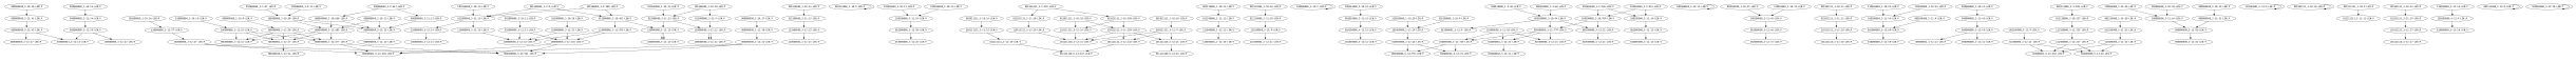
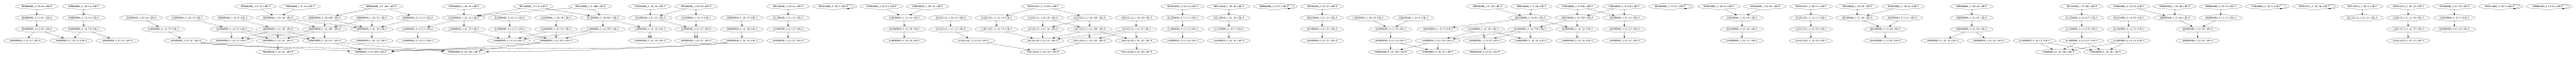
  digraph {
    fontname="JetBrains Mono"
    node [fontname="JetBrains Mono"]
    edge [fontname="JetBrains Mono"]
    "000000000_3-12:35-LEN:9"
    "000000001_4-13:14-LEN:9"
    "000000000_4-13:23-LEN:9"
    "010000000_3-11:11-LEN:9"
    "100000000_4-12:415-LEN:9"
    "100000000_4-13:16-LEN:9"
    "000000000_5-13:921-LEN:9"
    "000000001_5-13:202-LEN:9"
    "000000000_2-11:41-LEN:9"
    "000000000_3-12:42-LEN:9"
    "000000000_4-13:27-LEN:9"
    "111000000_3-12:13-LEN:9"
    "110000001_4-13:14-LEN:9"
    "001110000_1-10:9-LEN:9"
    "001000000_3-12:28-LEN:9"
    "010000000_4-13:26-LEN:9"
    "101111110_4-12:21-LEN:9"
    "011111100_5-13:23-LEN:9"
    "111000000_3-12:11-LEN:9"
    "110000001_4-13:10-LEN:9"
    "000000000_2-11:13-LEN:9"
    "000000000_3-12:13-LEN:9"
    "000000000_4-13:12-LEN:9"
    "010000000_2-11:37-LEN:9"
    "100000000_3-12:37-LEN:9"
    "011110000_2-11:10-LEN:9"
    "111100000_3-12:9-LEN:9"
    "111000001_4-13:11-LEN:9"
    "011011111_1-10:10-LEN:9"
    "110111111_3-11:258-LEN:9"
    "110111111_3-12:14-LEN:9"
    "101111110_4-13:14-LEN:9"
    "101111111_4-12:232-LEN:9"
    "011111110_5-13:247-LEN:9"
    "100100000_2-11:24-LEN:9"
    "100000000_4-13:9-LEN:9"
    "000000000_2-10:650-LEN:9"
    "000000000_3-11:683-LEN:9"
    "000000000_4-12:677-LEN:9"
    "000000000_4-13:11-LEN:9"
    "000000001_4-12:17-LEN:9"
    "000000010_5-13:14-LEN:9"
    "110000000_3-11:393-LEN:9"
    "010100000_4-12:12-LEN:9"
    "101000000_5-13:11-LEN:9"
    "101000000_2-11:19-LEN:9"
    "010000000_3-12:16-LEN:9"
    "100000001_5-13:19-LEN:9"
    "100000000_5-13:752-LEN:9"
    "001000000_3-11:779-LEN:9"
    "010000001_4-12:24-LEN:9"
    "010000000_4-13:14-LEN:9"
    "010000000_4-12:755-LEN:9"
    "100000010_5-13:24-LEN:9"
    "001011111_1-10:10-LEN:9"
    "010111111_2-11:9-LEN:9"
    "001000000_5-13:11-LEN:9"
    "001010000_3-11:13-LEN:9"
    "100100000_2-11:45-LEN:9"
    "001000000_3-12:46-LEN:9"
    "010000000_4-13:47-LEN:9"
    "110000000_1-9:11-LEN:9"
    "100000000_2-10:38-LEN:9"
    "011011111_2-11:11-LEN:9"
    "110111111_3-12:10-LEN:9"
    "101111110_4-13:10-LEN:9"
    "001000000_3-12:21-LEN:9"
    "010000000_4-13:21-LEN:9"
    "001101111_1-9:270-LEN:9"
    "011011111_2-11:18-LEN:9"
    "011011111_2-10:258-LEN:9"
    "110111111_3-12:15-LEN:9"
    "110000000_3-12:11-LEN:9"
    "100000000_4-13:11-LEN:9"
    "000000000_1-10:17-LEN:9"
    "000000000_2-11:18-LEN:9"
    "000000000_3-12:21-LEN:9"
    "001000000_3-12:60-LEN:9"
    "010000000_4-13:58-LEN:9"
    "000000000_1-10:40-LEN:9"
    "001111000_1-10:10-LEN:9"
    "000000000_1-10:42-LEN:9"
    "000000000_2-11:43-LEN:9"
    "000000000_3-12:45-LEN:9"
    "000000001_4-13:13-LEN:9"
    "000000000_4-13:31-LEN:9"
    "001000000_2-10:11-LEN:9"
    "101000000_1-10:28-LEN:9"
    "010000000_2-11:31-LEN:9"
    "011000000_2-11:12-LEN:9"
    "110000000_3-12:12-LEN:9"
    "100000000_4-13:13-LEN:9"
    "011000000_4-12:13-LEN:9"
    "110000001_5-13:252-LEN:9"
    "110000000_5-13:10-LEN:9"
    "110000000_1-10:35-LEN:9"
    "100000000_2-11:64-LEN:9"
    "000000000_3-12:83-LEN:9"
    "000000000_4-13:81-LEN:9"
    "011000000_2-11:15-LEN:9"
    "110000000_3-12:14-LEN:9"
    "110000000_3-12:15-LEN:9"
    "100000000_4-13:14-LEN:9"
    "100010000_1-9:30-LEN:9"
    "000100000_2-10:94-LEN:9"
    "001000001_3-11:9-LEN:9"
    "111000001_4-13:9-LEN:9"
    "111000000_4-12:237-LEN:9"
    "001101111_1-10:10-LEN:9"
    "010100000_1-10:9-LEN:9"
    "010010000_1-10:21-LEN:9"
    "000000000_1-10:19-LEN:9"
    "000000000_2-11:21-LEN:9"
    "001111111_1-10:9-LEN:9"
    "011111111_2-11:11-LEN:9"
    n116 [label="001101111_1-10:12-LEN:9"]
    "011011111_2-11:19-LEN:9"
    "110111111_3-12:17-LEN:9"
    "101111110_4-13:17-LEN:9"
    "101100000_1-10:15-LEN:9"
    "011000000_2-10:401-LEN:9"
    "111000000_3-12:21-LEN:9"
    "110010000_1-10:29-LEN:9"
    "100100000_2-11:54-LEN:9"
    "010010000_1-10:24-LEN:9"
    "110010000_1-10:23-LEN:9"
    "010000000_1-10:28-LEN:9"
    "101100000_1-10:11-LEN:9"
    "110100000_3-11:10-LEN:9"
    "101000000_4-12:9-LEN:9"
    "010000000_5-13:10-LEN:9"
    "000000000_2-11:34-LEN:9"
    "101000000_1-10:36-LEN:9"
    "000000000_2-11:10-LEN:9"
    "101111111_3-12:10-LEN:9"
    "000000000_1-10:11-LEN:9"
    "010010000_1-9:396-LEN:9"
    "100100000_2-11:14-LEN:9"
    "100100000_2-10:709-LEN:9"
    "001000000_3-12:12-LEN:9"
    "010000000_4-13:13-LEN:9"
    "110100000_1-10:10-LEN:9"
    "011110000_2-10:237-LEN:9"
    "111100000_3-11:233-LEN:9"
    "000100000_2-11:9-LEN:9"
    "101000000_2-11:10-LEN:9"
    "000000000_1-10:34-LEN:9"
    "001111000_1-10:9-LEN:9"
    "110010000_1-9:315-LEN:9"
    "011100000_2-11:13-LEN:9"
    "010111111_2-11:12-LEN:9"
    "001110000_1-10:20-LEN:9"
    "011100000_2-11:21-LEN:9"
    "010000000_1-9:27-LEN:9"
    "100101000_2-10:13-LEN:9"
    "100001000_5-13:10-LEN:9"
    "011000000_2-11:9-LEN:9"
    "001011111_1-10:14-LEN:9"
    "000010000_1-9:60-LEN:9"
    "001110000_1-10:11-LEN:9"
    "011100000_2-11:11-LEN:9"
    "101100000_1-10:10-LEN:9"
    "010000000_2-10:15-LEN:9"
    "100000000_3-11:15-LEN:9"
    "001101111_1-10:11-LEN:9"
    "001111000_1-9:228-LEN:9"
    "101100000_1-9:388-LEN:9"
-   "001100000_3-11:9-LEN:9"
    "000000000_1-9:657-LEN:9"
    "110010000_1-10:11-LEN:9"
    "001100000_1-9:9-LEN:9"
    "010010000_1-10:13-LEN:9"
    "001110000_1-10:14-LEN:9"
    "000000000_1-10:9-LEN:9"
    "000000000_3-12:35-LEN:9" -> "000000001_4-13:14-LEN:9"
    "000000000_3-12:35-LEN:9" -> "000000000_4-13:23-LEN:9"
    "010000000_3-11:11-LEN:9" -> "100000000_4-12:415-LEN:9"
    "010000000_3-11:11-LEN:9" -> "100000000_4-13:16-LEN:9"
    "100000000_4-12:415-LEN:9" -> "000000000_5-13:921-LEN:9"
    "100000000_4-12:415-LEN:9" -> "000000001_5-13:202-LEN:9"
    "000000000_2-11:41-LEN:9" -> "000000000_3-12:42-LEN:9"
    "000000000_3-12:42-LEN:9" -> "000000001_4-13:14-LEN:9"
    "000000000_3-12:42-LEN:9" -> "000000000_4-13:27-LEN:9"
    "111000000_3-12:13-LEN:9" -> "110000001_4-13:14-LEN:9"
    "001110000_1-10:9-LEN:9" -> "001110000_1-10:9-LEN:9"
    "001000000_3-12:28-LEN:9" -> "010000000_4-13:26-LEN:9"
    "101111110_4-12:21-LEN:9" -> "011111100_5-13:23-LEN:9"
    "111000000_3-12:11-LEN:9" -> "110000001_4-13:10-LEN:9"
    "000000000_2-11:13-LEN:9" -> "000000000_3-12:13-LEN:9"
    "000000000_3-12:13-LEN:9" -> "000000000_4-13:12-LEN:9"
    "010000000_2-11:37-LEN:9" -> "100000000_3-12:37-LEN:9"
    "100000000_3-12:37-LEN:9" -> "000000000_5-13:921-LEN:9"
    "100000000_3-12:37-LEN:9" -> "000000001_5-13:202-LEN:9"
    "011110000_2-11:10-LEN:9" -> "111100000_3-12:9-LEN:9"
    "111100000_3-12:9-LEN:9" -> "111000001_4-13:11-LEN:9"
    "011011111_1-10:10-LEN:9" -> "110111111_3-11:258-LEN:9"
    "011011111_1-10:10-LEN:9" -> "110111111_3-12:14-LEN:9"
    "110111111_3-11:258-LEN:9" -> "101111110_4-12:21-LEN:9"
    "110111111_3-11:258-LEN:9" -> "101111110_4-13:14-LEN:9"
    "110111111_3-11:258-LEN:9" -> "101111111_4-12:232-LEN:9"
    "110111111_3-12:14-LEN:9" -> "101111110_4-13:14-LEN:9"
    "101111111_4-12:232-LEN:9" -> "011111110_5-13:247-LEN:9"
    "100100000_2-11:24-LEN:9" -> "001000000_3-12:28-LEN:9"
    "100000000_4-13:9-LEN:9" -> "100000000_4-13:9-LEN:9"
    "000000000_2-10:650-LEN:9" -> "000000000_3-12:13-LEN:9"
    "000000000_2-10:650-LEN:9" -> "000000000_3-11:683-LEN:9"
    "000000000_3-11:683-LEN:9" -> "000000000_4-12:677-LEN:9"
    "000000000_3-11:683-LEN:9" -> "000000000_4-13:11-LEN:9"
    "000000000_3-11:683-LEN:9" -> "000000001_4-12:17-LEN:9"
    "000000000_4-12:677-LEN:9" -> "000000000_5-13:921-LEN:9"
    "000000000_4-12:677-LEN:9" -> "000000001_5-13:202-LEN:9"
    "000000001_4-12:17-LEN:9" -> "000000010_5-13:14-LEN:9"
    "110000000_3-11:393-LEN:9" -> "100000000_4-12:415-LEN:9"
    "110000000_3-11:393-LEN:9" -> "100000000_4-13:16-LEN:9"
    "010100000_4-12:12-LEN:9" -> "101000000_5-13:11-LEN:9"
    "101000000_2-11:19-LEN:9" -> "010000000_3-12:16-LEN:9"
    "010000000_3-12:16-LEN:9" -> "100000001_5-13:19-LEN:9"
    "010000000_3-12:16-LEN:9" -> "100000000_5-13:752-LEN:9"
    "001000000_3-11:779-LEN:9" -> "010000001_4-12:24-LEN:9"
    "001000000_3-11:779-LEN:9" -> "010000000_4-13:14-LEN:9"
    "001000000_3-11:779-LEN:9" -> "010000000_4-12:755-LEN:9"
    "010000001_4-12:24-LEN:9" -> "100000010_5-13:24-LEN:9"
    "010000000_4-12:755-LEN:9" -> "100000001_5-13:19-LEN:9"
    "010000000_4-12:755-LEN:9" -> "100000000_5-13:752-LEN:9"
    "001011111_1-10:10-LEN:9" -> "010111111_2-11:9-LEN:9"
    "010111111_2-11:9-LEN:9" -> "101111110_4-12:21-LEN:9"
    "010111111_2-11:9-LEN:9" -> "101111110_4-13:14-LEN:9"
    "010111111_2-11:9-LEN:9" -> "101111111_4-12:232-LEN:9"
    "001000000_5-13:11-LEN:9" -> "001000000_5-13:11-LEN:9"
    "001010000_3-11:13-LEN:9" -> "010100000_4-12:12-LEN:9"
    "100100000_2-11:45-LEN:9" -> "001000000_3-12:46-LEN:9"
    "001000000_3-12:46-LEN:9" -> "010000000_4-13:47-LEN:9"
    "110000000_1-9:11-LEN:9" -> "100000000_2-10:38-LEN:9"
    "100000000_2-10:38-LEN:9" -> "000000000_3-12:13-LEN:9"
    "100000000_2-10:38-LEN:9" -> "000000000_3-11:683-LEN:9"
    "011011111_2-11:11-LEN:9" -> "110111111_3-12:10-LEN:9"
    "110111111_3-12:10-LEN:9" -> "101111110_4-13:10-LEN:9"
    "001000000_3-12:21-LEN:9" -> "010000000_4-13:21-LEN:9"
    "001101111_1-9:270-LEN:9" -> "011011111_2-11:18-LEN:9"
    "001101111_1-9:270-LEN:9" -> "011011111_2-10:258-LEN:9"
    "011011111_2-11:18-LEN:9" -> "110111111_3-12:15-LEN:9"
    "011011111_2-10:258-LEN:9" -> "110111111_3-11:258-LEN:9"
    "011011111_2-10:258-LEN:9" -> "110111111_3-12:14-LEN:9"
    "110111111_3-12:15-LEN:9" -> "101111110_4-13:14-LEN:9"
    "110000000_3-12:11-LEN:9" -> "100000000_4-13:11-LEN:9"
    "110000000_3-12:11-LEN:9" -> "100000000_4-13:11-LEN:9"
    "000000000_1-10:17-LEN:9" -> "000000000_2-11:18-LEN:9"
    "000000000_2-11:18-LEN:9" -> "000000000_3-12:21-LEN:9"
    "000000000_3-12:21-LEN:9" -> "000000000_5-13:921-LEN:9"
    "000000000_3-12:21-LEN:9" -> "000000001_5-13:202-LEN:9"
    "001000000_3-12:60-LEN:9" -> "010000000_4-13:58-LEN:9"
    "000000000_1-10:40-LEN:9" -> "000000000_2-11:41-LEN:9"
    "001111000_1-10:10-LEN:9" -> "011110000_2-11:10-LEN:9"
    "000000000_1-10:42-LEN:9" -> "000000000_2-11:43-LEN:9"
    "000000000_2-11:43-LEN:9" -> "000000000_3-12:45-LEN:9"
    "000000000_3-12:45-LEN:9" -> "000000001_4-13:13-LEN:9"
    "000000000_3-12:45-LEN:9" -> "000000000_4-13:31-LEN:9"
    "001000000_2-10:11-LEN:9" -> "010000000_3-11:11-LEN:9"
    "101000000_1-10:28-LEN:9" -> "010000000_2-11:31-LEN:9"
    "010000000_2-11:31-LEN:9" -> "100000000_4-12:415-LEN:9"
    "010000000_2-11:31-LEN:9" -> "100000000_4-13:16-LEN:9"
    "011000000_2-11:12-LEN:9" -> "110000000_3-12:11-LEN:9"
    "011000000_2-11:12-LEN:9" -> "110000000_3-12:12-LEN:9"
    "110000000_3-12:12-LEN:9" -> "100000000_4-13:13-LEN:9"
    "110000000_3-12:12-LEN:9" -> "100000000_4-13:13-LEN:9"
    "011000000_4-12:13-LEN:9" -> "110000001_5-13:252-LEN:9"
    "011000000_4-12:13-LEN:9" -> "110000000_5-13:10-LEN:9"
    "110000000_1-10:35-LEN:9" -> "100000000_2-11:64-LEN:9"
    "100000000_2-11:64-LEN:9" -> "000000000_3-12:83-LEN:9"
    "000000000_3-12:83-LEN:9" -> "000000000_4-13:81-LEN:9"
    "011000000_2-11:15-LEN:9" -> "110000000_3-12:14-LEN:9"
    "011000000_2-11:15-LEN:9" -> "110000000_3-12:15-LEN:9"
    "110000000_3-12:14-LEN:9" -> "100000000_4-13:14-LEN:9"
    "110000000_3-12:15-LEN:9" -> "100000000_4-13:16-LEN:9"
    "100010000_1-9:30-LEN:9" -> "000100000_2-10:94-LEN:9"
    "000100000_2-10:94-LEN:9" -> "001000000_3-11:779-LEN:9"
    "000100000_2-10:94-LEN:9" -> "001000000_3-12:21-LEN:9"
    "000100000_2-10:94-LEN:9" -> "001000001_3-11:9-LEN:9"
    "111000001_4-13:9-LEN:9" -> "111000001_4-13:9-LEN:9"
    "111000000_4-12:237-LEN:9" -> "110000001_5-13:252-LEN:9"
    "111000000_4-12:237-LEN:9" -> "110000000_5-13:10-LEN:9"
    "001101111_1-10:10-LEN:9" -> "001101111_1-10:10-LEN:9"
    "010100000_1-10:9-LEN:9" -> "101000000_2-11:19-LEN:9"
    "010010000_1-10:21-LEN:9" -> "100100000_2-11:45-LEN:9"
    "000000000_1-10:19-LEN:9" -> "000000000_2-11:21-LEN:9"
    "000000000_2-11:21-LEN:9" -> "000000000_3-12:83-LEN:9"
    "001111111_1-10:9-LEN:9" -> "011111111_2-11:11-LEN:9"
    n116 -> "011011111_2-11:19-LEN:9"
    "011011111_2-11:19-LEN:9" -> "110111111_3-12:17-LEN:9"
    "110111111_3-12:17-LEN:9" -> "101111110_4-13:17-LEN:9"
    "101100000_1-10:15-LEN:9" -> "011000000_2-11:15-LEN:9"
    "011000000_2-10:401-LEN:9" -> "110000000_3-11:393-LEN:9"
    "011000000_2-10:401-LEN:9" -> "110000000_3-12:12-LEN:9"
    "111000000_3-12:21-LEN:9" -> "110000001_5-13:252-LEN:9"
    "111000000_3-12:21-LEN:9" -> "110000000_5-13:10-LEN:9"
    "110010000_1-10:29-LEN:9" -> "100100000_2-11:54-LEN:9"
    "100100000_2-11:54-LEN:9" -> "001000000_3-12:60-LEN:9"
    "010010000_1-10:24-LEN:9" -> "100100000_2-11:54-LEN:9"
    "110010000_1-10:23-LEN:9" -> "100100000_2-11:45-LEN:9"
    "010000000_1-10:28-LEN:9" -> "100000000_2-11:64-LEN:9"
    "101100000_1-10:11-LEN:9" -> "011000000_2-11:12-LEN:9"
    "110100000_3-11:10-LEN:9" -> "101000000_4-12:9-LEN:9"
    "101000000_4-12:9-LEN:9" -> "010000000_5-13:10-LEN:9"
    "000000000_2-11:34-LEN:9" -> "000000000_3-12:35-LEN:9"
    "101000000_1-10:36-LEN:9" -> "010000000_2-11:37-LEN:9"
    "000000000_2-11:10-LEN:9" -> "000000000_4-12:677-LEN:9"
    "000000000_2-11:10-LEN:9" -> "000000000_4-13:11-LEN:9"
    "000000000_2-11:10-LEN:9" -> "000000001_4-12:17-LEN:9"
    "101111111_3-12:10-LEN:9" -> "011111110_5-13:247-LEN:9"
    "000000000_1-10:11-LEN:9" -> "000000000_3-12:13-LEN:9"
    "000000000_1-10:11-LEN:9" -> "000000000_3-11:683-LEN:9"
    "010010000_1-9:396-LEN:9" -> "100100000_2-11:14-LEN:9"
    "010010000_1-9:396-LEN:9" -> "100100000_2-10:709-LEN:9"
    "100100000_2-11:14-LEN:9" -> "001000000_3-12:12-LEN:9"
    "100100000_2-10:709-LEN:9" -> "001000000_3-11:779-LEN:9"
    "100100000_2-10:709-LEN:9" -> "001000000_3-12:21-LEN:9"
    "001000000_3-12:12-LEN:9" -> "010000000_4-13:13-LEN:9"
    "110100000_1-10:10-LEN:9" -> "101000000_2-11:19-LEN:9"
    "011110000_2-10:237-LEN:9" -> "111100000_3-11:233-LEN:9"
    "111100000_3-11:233-LEN:9" -> "111000000_4-12:237-LEN:9"
    "000100000_2-11:9-LEN:9" -> "001000000_3-12:60-LEN:9"
    "101000000_2-11:10-LEN:9" -> "010000001_4-12:24-LEN:9"
    "101000000_2-11:10-LEN:9" -> "010000000_4-13:14-LEN:9"
    "101000000_2-11:10-LEN:9" -> "010000000_4-12:755-LEN:9"
    "000000000_1-10:34-LEN:9" -> "000000000_2-11:34-LEN:9"
    "001111000_1-10:9-LEN:9" -> "001111000_1-10:9-LEN:9"
    "110010000_1-9:315-LEN:9" -> "100100000_2-11:14-LEN:9"
    "110010000_1-9:315-LEN:9" -> "100100000_2-10:709-LEN:9"
    "011100000_2-11:13-LEN:9" -> "111000000_3-12:13-LEN:9"
    "010111111_2-11:12-LEN:9" -> "101111111_3-12:10-LEN:9"
    "001110000_1-10:20-LEN:9" -> "011100000_2-11:21-LEN:9"
    "011100000_2-11:21-LEN:9" -> "111000000_3-12:21-LEN:9"
    "010000000_1-9:27-LEN:9" -> "100000000_2-10:38-LEN:9"
    "100101000_2-10:13-LEN:9" -> "001010000_3-11:13-LEN:9"
    "100001000_5-13:10-LEN:9" -> "100001000_5-13:10-LEN:9"
    "011000000_2-11:9-LEN:9" -> "110000000_3-12:11-LEN:9"
    "001011111_1-10:14-LEN:9" -> "010111111_2-11:12-LEN:9"
    "000010000_1-9:60-LEN:9" -> "000100000_2-10:94-LEN:9"
    "001110000_1-10:11-LEN:9" -> "011100000_2-11:11-LEN:9"
    "011100000_2-11:11-LEN:9" -> "111000000_3-12:11-LEN:9"
    "101100000_1-10:10-LEN:9" -> "011000000_2-11:12-LEN:9"
    "101100000_1-10:10-LEN:9" -> "011000000_2-11:9-LEN:9"
    "010000000_2-10:15-LEN:9" -> "100000000_3-11:15-LEN:9"
    "100000000_3-11:15-LEN:9" -> "000000000_4-12:677-LEN:9"
    "100000000_3-11:15-LEN:9" -> "000000000_4-13:11-LEN:9"
    "100000000_3-11:15-LEN:9" -> "000000001_4-12:17-LEN:9"
    "001101111_1-10:11-LEN:9" -> "011011111_2-11:11-LEN:9"
    "001111000_1-9:228-LEN:9" -> "011110000_2-10:237-LEN:9"
    "101100000_1-9:388-LEN:9" -> "011000000_2-11:15-LEN:9"
    "101100000_1-9:388-LEN:9" -> "011000000_2-10:401-LEN:9"
-   "001100000_3-11:9-LEN:9" -> "011000000_4-12:13-LEN:9"
    "000000000_1-9:657-LEN:9" -> "000000000_2-11:13-LEN:9"
    "000000000_1-9:657-LEN:9" -> "000000000_2-10:650-LEN:9"
    "110010000_1-10:11-LEN:9" -> "100100000_2-11:24-LEN:9"
    "001100000_1-9:9-LEN:9" -> "011000000_2-11:15-LEN:9"
    "001100000_1-9:9-LEN:9" -> "011000000_2-10:401-LEN:9"
    "010010000_1-10:13-LEN:9" -> "100100000_2-11:24-LEN:9"
    "001110000_1-10:14-LEN:9" -> "011100000_2-11:13-LEN:9"
    "000000000_1-10:9-LEN:9" -> "000000000_2-11:10-LEN:9"
  }
